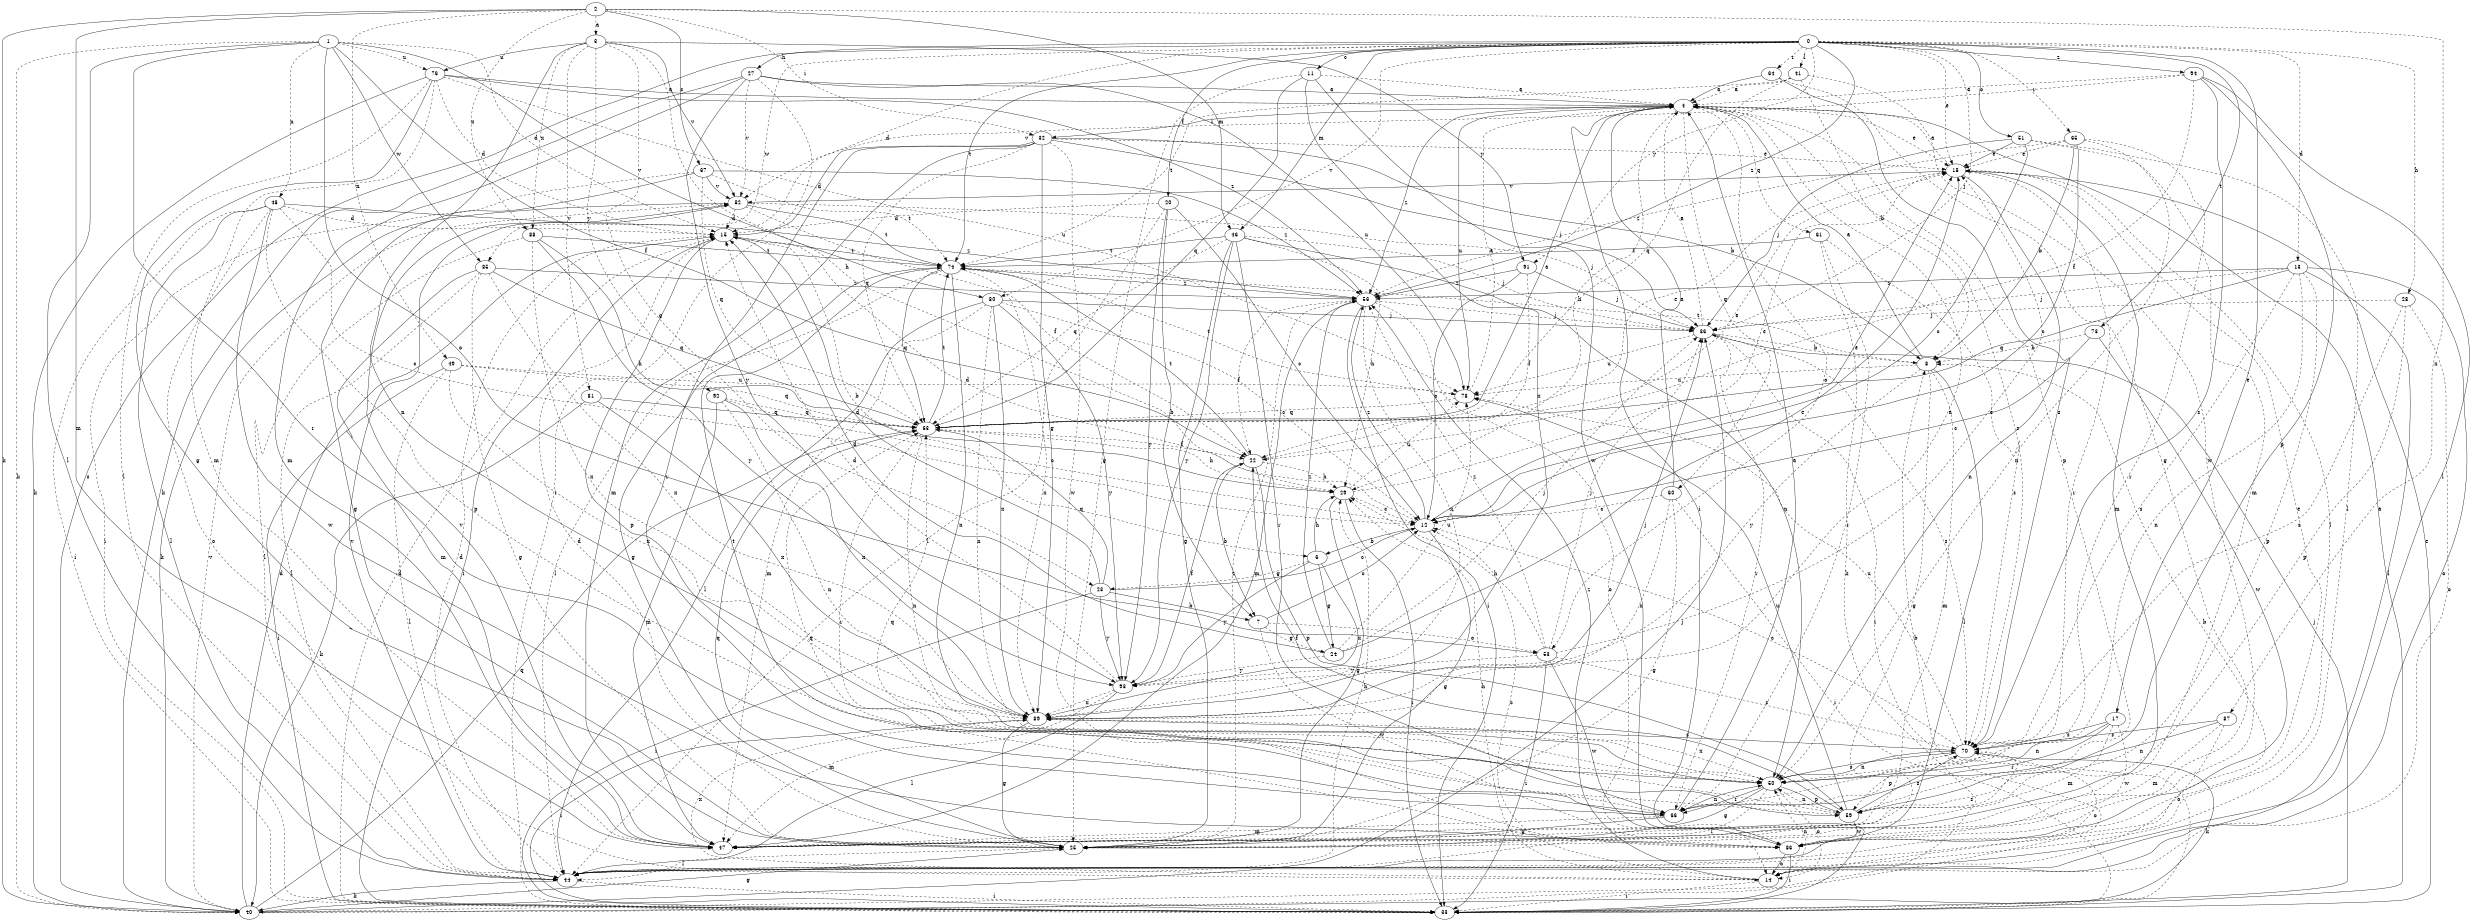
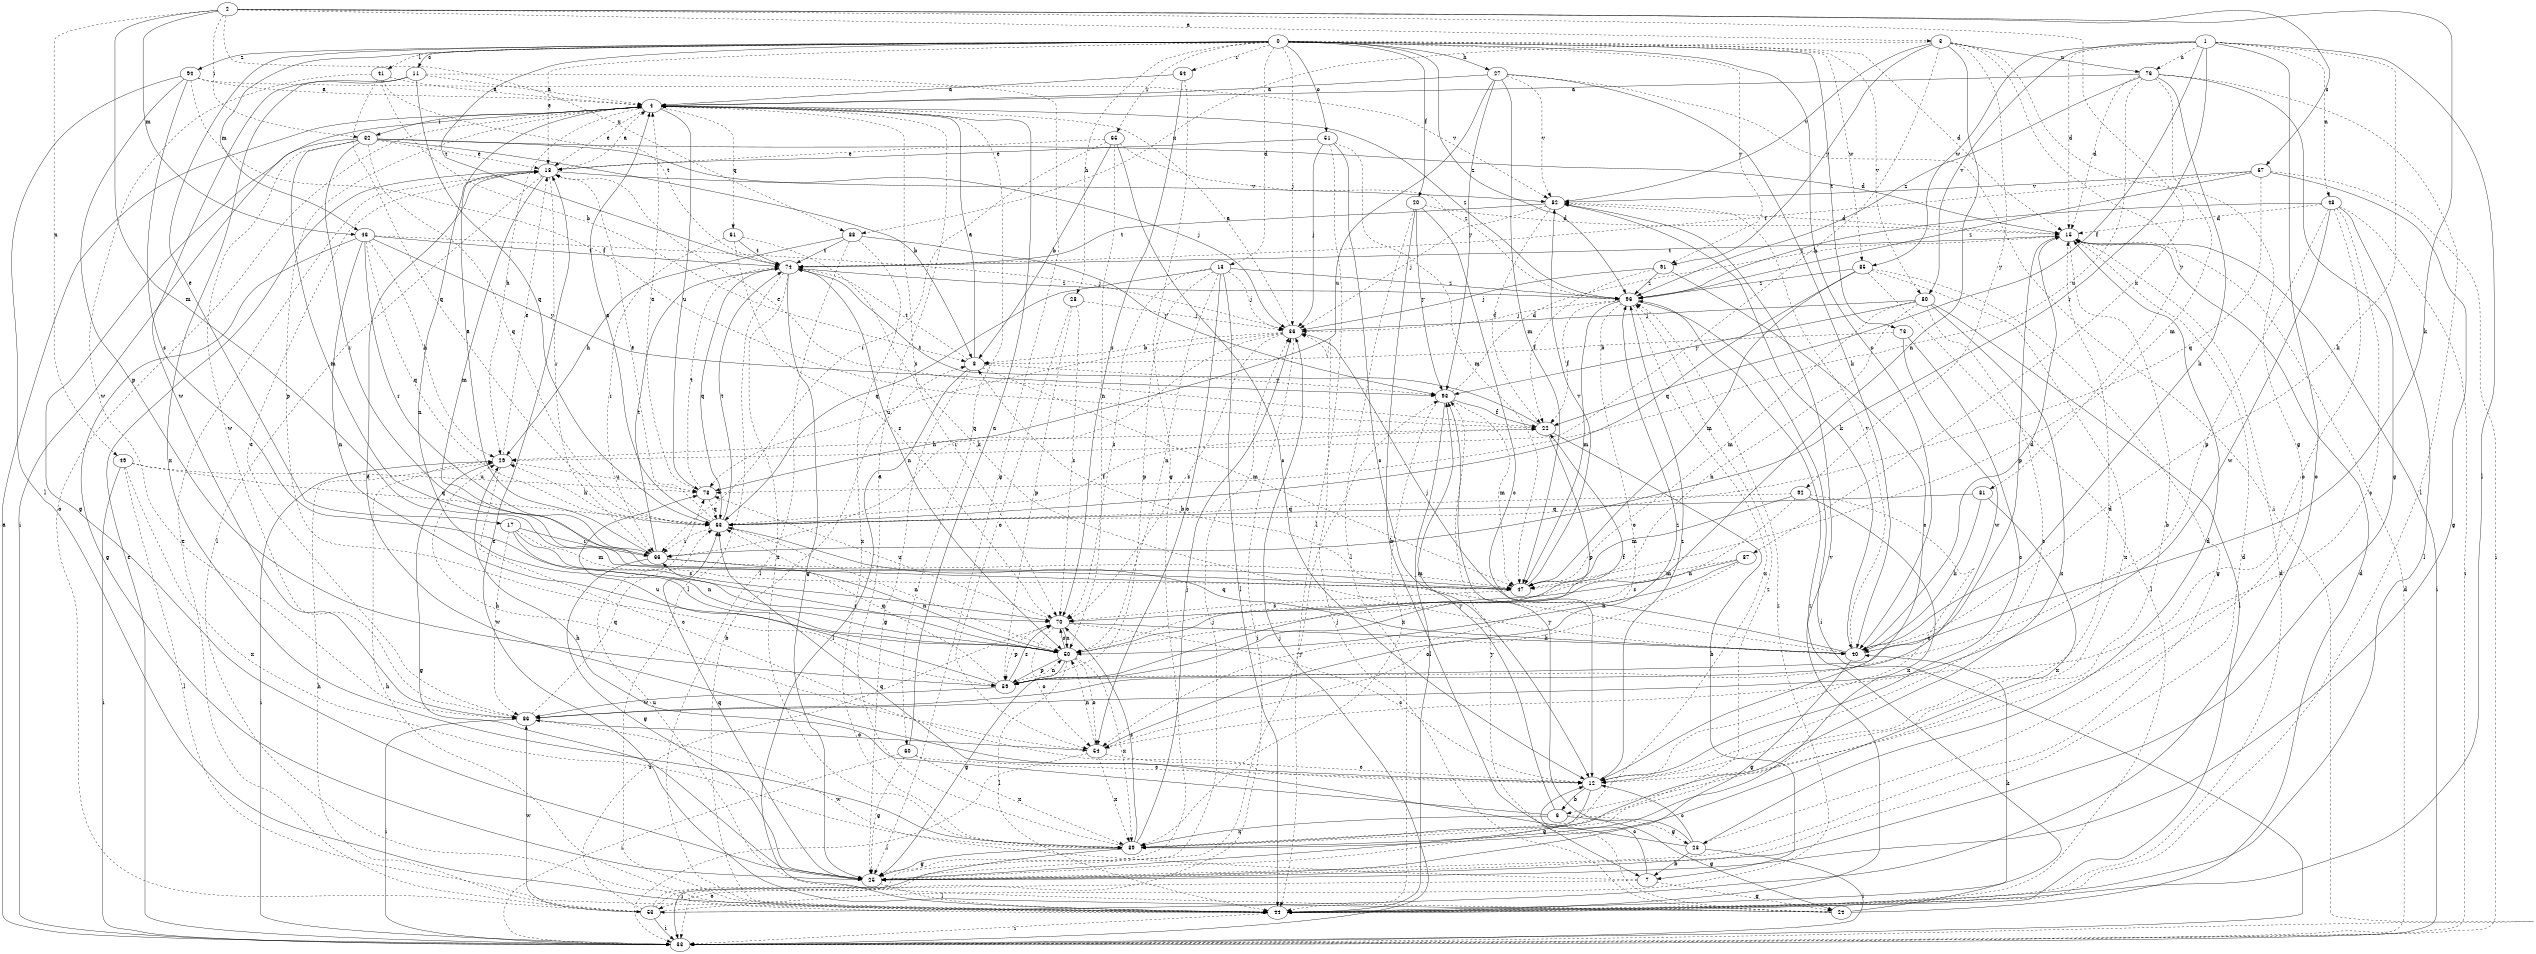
  strict digraph {
    edge [style=dashed]
    0
    11
    13
    15
    17
    18
    20
    27
    28
    36
    40
    41
    46
    51
    64
    65
    73
    74
    80
    85
    91
    94
-   96 [label=56]
+   96
    4
    89
    86
    25
    63
    44
    50
    59
    70
-   54 [label=14]
+   54
    33
    6
    66
    47
    82
    93
    7
    12
    78
    8
    29
    22
    1
    48
    53
    76
    2
    3
    32
    49
    67
    87
    88
    23
    81
    92
    60
    61
    24
    0 -> 11 [label=c style=solid]
    0 -> 13 [label=d]
    0 -> 15 [label=d]
    0 -> 17 [label=e style=solid]
    0 -> 18 [label=e]
    0 -> 20 [label=f style=solid]
    0 -> 27 [label=h style=solid]
    0 -> 28 [label=h]
    0 -> 36 [label=j]
    0 -> 40 [label=s style=solid]
    0 -> 41 [label=l]
    0 -> 46 [label=m style=solid]
    0 -> 51 [label=o style=solid]
    0 -> 64 [label=r]
    0 -> 65 [label=r]
    0 -> 73 [label=t style=solid]
    0 -> 74 [label=t style=solid]
    0 -> 80 [label=v]
    0 -> 85 [label=w]
    0 -> 91 [label=y]
    0 -> 94 [label=z style=solid]
    0 -> 96 [label=z style=solid]
    11 -> 4 [label=a]
    11 -> 89 [label=x style=solid]
    11 -> 86 [label=w style=solid]
    11 -> 25 [label=g]
    11 -> 63 [label=q style=solid]
    13 -> 36 [label=j]
    13 -> 96 [label=z style=solid]
    13 -> 63 [label=q style=solid]
    13 -> 44 [label=l style=solid]
    13 -> 50 [label=n]
    13 -> 59 [label=p]
    13 -> 70 [label=s]
    13 -> 54 [label=o style=solid]
    15 -> 74 [label=t style=solid]
    15 -> 59 [label=p style=solid]
    15 -> 33 [label=i style=solid]
    15 -> 6 [label=b]
    17 -> 86 [label=w]
    17 -> 50 [label=n style=solid]
    17 -> 70 [label=s style=solid]
    17 -> 66 [label=r style=solid]
    17 -> 47 [label=m]
    18 -> 4 [label=a]
    18 -> 44 [label=l]
    18 -> 50 [label=n style=solid]
    18 -> 66 [label=r]
    18 -> 47 [label=m style=solid]
    18 -> 82 [label=v style=solid]
    20 -> 15 [label=d]
    20 -> 44 [label=l]
    20 -> 93 [label=y style=solid]
    20 -> 7 [label=b style=solid]
    20 -> 12 [label=c style=solid]
    27 -> 40 [label=k style=solid]
    27 -> 4 [label=a style=solid]
    27 -> 33 [label=i]
    27 -> 47 [label=m style=solid]
    27 -> 82 [label=v]
    27 -> 93 [label=y style=solid]
    27 -> 78 [label=u style=solid]
    28 -> 36 [label=j]
    28 -> 59 [label=p]
    28 -> 70 [label=s]
    28 -> 54 [label=o]
    36 -> 4 [label=a]
    36 -> 70 [label=s]
    36 -> 33 [label=i]
    36 -> 66 [label=r]
    36 -> 78 [label=u]
    36 -> 8 [label=b]
    40 -> 15 [label=d style=solid]
    40 -> 36 [label=j style=solid]
    40 -> 25 [label=g style=solid]
    40 -> 63 [label=q style=solid]
    40 -> 82 [label=v]
    40 -> 8 [label=b]
    41 -> 74 [label=t]
    41 -> 4 [label=a]
    41 -> 86 [label=w]
    41 -> 63 [label=q]
    41 -> 8 [label=b]
    46 -> 36 [label=j]
    46 -> 74 [label=t style=solid]
    46 -> 25 [label=g style=solid]
    46 -> 63 [label=q]
    46 -> 50 [label=n style=solid]
    46 -> 66 [label=r style=solid]
    46 -> 93 [label=y style=solid]
    46 -> 29 [label=h]
    51 -> 18 [label=e style=solid]
    51 -> 36 [label=j style=solid]
    51 -> 44 [label=l]
    51 -> 47 [label=m]
    51 -> 12 [label=c style=solid]
    64 -> 4 [label=a style=solid]
    64 -> 25 [label=g]
    64 -> 70 [label=s style=solid]
    65 -> 18 [label=e]
    65 -> 96 [label=z]
    65 -> 50 [label=n]
    65 -> 66 [label=r]
    65 -> 12 [label=c style=solid]
    65 -> 8 [label=b style=solid]
    73 -> 86 [label=w style=solid]
    73 -> 12 [label=c style=solid]
    73 -> 8 [label=b]
    74 -> 96 [label=z style=solid]
    74 -> 89 [label=x]
    74 -> 25 [label=g style=solid]
    74 -> 63 [label=q style=solid]
    74 -> 44 [label=l]
    74 -> 50 [label=n style=solid]
    80 -> 36 [label=j style=solid]
    80 -> 89 [label=x style=solid]
    80 -> 44 [label=l style=solid]
    80 -> 50 [label=n]
    80 -> 47 [label=m]
    80 -> 93 [label=y style=solid]
    80 -> 12 [label=c]
    85 -> 96 [label=z style=solid]
    85 -> 89 [label=x]
    85 -> 25 [label=g]
    85 -> 63 [label=q style=solid]
    85 -> 44 [label=l]
    85 -> 47 [label=m style=solid]
    91 -> 36 [label=j style=solid]
    91 -> 96 [label=z style=solid]
    91 -> 12 [label=c style=solid]
    91 -> 22 [label=f]
    94 -> 4 [label=a]
    94 -> 44 [label=l style=solid]
    94 -> 59 [label=p style=solid]
    94 -> 70 [label=s style=solid]
    94 -> 82 [label=v]
    94 -> 22 [label=f]
    96 -> 36 [label=j]
    96 -> 89 [label=x]
    96 -> 54 [label=o]
    96 -> 33 [label=i style=solid]
    96 -> 47 [label=m style=solid]
    96 -> 22 [label=f]
    4 -> 18 [label=e]
    4 -> 96 [label=z style=solid]
    4 -> 59 [label=p]
    4 -> 70 [label=s]
    4 -> 33 [label=i style=solid]
    4 -> 78 [label=u style=solid]
    4 -> 29 [label=h]
    4 -> 53 [label=o]
    4 -> 32 [label=i style=solid]
    4 -> 60 [label=q]
    4 -> 61 [label=q]
    89 -> 36 [label=j style=solid]
    89 -> 4 [label=a]
    89 -> 25 [label=g style=solid]
    89 -> 70 [label=s style=solid]
    89 -> 33 [label=i style=solid]
    86 -> 18 [label=e]
    86 -> 63 [label=q]
    86 -> 54 [label=o style=solid]
    86 -> 33 [label=i style=solid]
    25 -> 15 [label=d]
    25 -> 96 [label=z]
    25 -> 63 [label=q style=solid]
    25 -> 44 [label=l]
    63 -> 18 [label=e]
    63 -> 74 [label=t style=solid]
    63 -> 4 [label=a style=solid]
    63 -> 50 [label=n]
    63 -> 66 [label=r]
    63 -> 29 [label=h]
    63 -> 22 [label=f]
    44 -> 15 [label=d]
    44 -> 40 [label=k style=solid]
    44 -> 33 [label=i]
    44 -> 82 [label=v style=solid]
    44 -> 8 [label=b]
    44 -> 29 [label=h]
    50 -> 89 [label=x]
    50 -> 25 [label=g style=solid]
    50 -> 44 [label=l]
    50 -> 59 [label=p style=solid]
    50 -> 70 [label=s style=solid]
    50 -> 54 [label=o]
    50 -> 66 [label=r style=solid]
    59 -> 86 [label=w style=solid]
    59 -> 63 [label=q]
    59 -> 50 [label=n]
    59 -> 70 [label=s style=solid]
    59 -> 78 [label=u style=solid]
    59 -> 22 [label=f style=solid]
-   40 -> 70 [label=k style=solid]
+   70 -> 40 [label=k style=solid]
    70 -> 50 [label=n style=solid]
    70 -> 59 [label=p]
    70 -> 54 [label=o]
    70 -> 12 [label=c]
    70 -> 78 [label=u]
    54 -> 96 [label=z style=solid]
    54 -> 89 [label=x]
    54 -> 50 [label=n]
    54 -> 33 [label=i]
    54 -> 12 [label=c]
    54 -> 29 [label=h]
    33 -> 15 [label=d]
    33 -> 18 [label=e style=solid]
    33 -> 36 [label=j style=solid]
    33 -> 4 [label=a style=solid]
    6 -> 89 [label=x style=solid]
    6 -> 93 [label=y style=solid]
    6 -> 29 [label=h style=solid]
    6 -> 23 [label=g]
    6 -> 24 [label=g style=solid]
    66 -> 74 [label=t style=solid]
    66 -> 4 [label=a style=solid]
    66 -> 25 [label=g style=solid]
    66 -> 50 [label=n style=solid]
    66 -> 47 [label=m]
    47 -> 70 [label=s]
    47 -> 82 [label=v style=solid]
    82 -> 15 [label=d]
    82 -> 36 [label=j]
    82 -> 40 [label=k style=solid]
    82 -> 74 [label=t style=solid]
    82 -> 22 [label=f]
    93 -> 15 [label=d]
    93 -> 89 [label=x]
    93 -> 44 [label=l style=solid]
    93 -> 47 [label=m]
    93 -> 22 [label=f style=solid]
    7 -> 86 [label=w]
    7 -> 12 [label=c style=solid]
    7 -> 53 [label=o]
    7 -> 24 [label=g]
    12 -> 15 [label=d]
    12 -> 18 [label=e style=solid]
    12 -> 96 [label=z style=solid]
    12 -> 25 [label=g style=solid]
    12 -> 6 [label=b style=solid]
    78 -> 74 [label=t]
    78 -> 4 [label=a]
    78 -> 63 [label=q]
    8 -> 74 [label=t]
    8 -> 4 [label=a style=solid]
    8 -> 25 [label=g]
    8 -> 44 [label=l style=solid]
    8 -> 47 [label=m]
    8 -> 93 [label=y]
-   8 -> 78 [label=u]
    29 -> 18 [label=e]
    29 -> 25 [label=g style=solid]
    29 -> 33 [label=i style=solid]
    29 -> 12 [label=c]
    29 -> 78 [label=u]
    22 -> 18 [label=e]
    22 -> 74 [label=t style=solid]
    22 -> 59 [label=p style=solid]
    22 -> 7 [label=b style=solid]
    22 -> 29 [label=h]
    1 -> 15 [label=d]
    1 -> 40 [label=k]
    1 -> 80 [label=v style=solid]
    1 -> 85 [label=w style=solid]
    1 -> 44 [label=l style=solid]
    1 -> 66 [label=r style=solid]
    1 -> 22 [label=f style=solid]
    1 -> 48 [label=n]
    1 -> 53 [label=o style=solid]
    1 -> 76 [label=u]
    48 -> 15 [label=d]
    48 -> 96 [label=z style=solid]
    48 -> 86 [label=w style=solid]
    48 -> 44 [label=l style=solid]
    48 -> 59 [label=p]
    48 -> 54 [label=o]
    48 -> 33 [label=i]
    48 -> 12 [label=c]
    53 -> 18 [label=e]
    53 -> 36 [label=j]
    53 -> 96 [label=z]
    53 -> 86 [label=w style=solid]
    53 -> 70 [label=s]
    53 -> 33 [label=i style=solid]
    53 -> 93 [label=y]
    53 -> 29 [label=h]
    76 -> 15 [label=d]
    76 -> 40 [label=k style=solid]
    76 -> 96 [label=z style=solid]
    76 -> 4 [label=a style=solid]
    76 -> 25 [label=g style=solid]
    76 -> 44 [label=l]
    76 -> 47 [label=m]
    76 -> 78 [label=u]
    2 -> 40 [label=k style=solid]
    2 -> 46 [label=m style=solid]
    2 -> 47 [label=m style=solid]
    2 -> 3 [label=a]
    2 -> 32 [label=i]
    2 -> 49 [label=n]
    2 -> 67 [label=s style=solid]
    2 -> 87 [label=x]
    2 -> 88 [label=x]
    3 -> 91 [label=y style=solid]
    3 -> 50 [label=n style=solid]
    3 -> 82 [label=v style=solid]
    3 -> 29 [label=h]
    3 -> 76 [label=u style=solid]
    3 -> 88 [label=x]
    3 -> 23 [label=g]
    3 -> 81 [label=v]
    3 -> 92 [label=y]
    32 -> 15 [label=d style=solid]
    32 -> 18 [label=e]
    32 -> 36 [label=j style=solid]
    32 -> 86 [label=w]
-   32 -> 89 [label=g style=solid]
+   32 -> 25 [label=g style=solid]
    32 -> 63 [label=q]
    32 -> 66 [label=r style=solid]
    32 -> 47 [label=m style=solid]
    32 -> 8 [label=b style=solid]
    49 -> 89 [label=x]
    49 -> 63 [label=q]
    49 -> 44 [label=l]
    49 -> 33 [label=i style=solid]
    49 -> 78 [label=u]
    67 -> 74 [label=t]
    67 -> 96 [label=z style=solid]
    67 -> 25 [label=g style=solid]
    67 -> 63 [label=q]
    67 -> 33 [label=i]
    67 -> 82 [label=v style=solid]
    87 -> 50 [label=n style=solid]
    87 -> 70 [label=s style=solid]
    87 -> 54 [label=o]
    87 -> 47 [label=m]
    88 -> 74 [label=t style=solid]
    88 -> 89 [label=x]
    88 -> 44 [label=l]
    88 -> 93 [label=y style=solid]
    88 -> 29 [label=h style=solid]
    23 -> 15 [label=d style=solid]
    23 -> 63 [label=q style=solid]
    23 -> 33 [label=i style=solid]
    23 -> 93 [label=y style=solid]
    23 -> 7 [label=b style=solid]
    23 -> 12 [label=c style=solid]
    81 -> 40 [label=k style=solid]
    81 -> 89 [label=x style=solid]
    81 -> 63 [label=q style=solid]
    92 -> 89 [label=x style=solid]
    92 -> 63 [label=q]
    92 -> 50 [label=n]
    92 -> 47 [label=m style=solid]
    92 -> 12 [label=c]
    60 -> 4 [label=a style=solid]
    60 -> 89 [label=x]
    60 -> 25 [label=g]
    60 -> 33 [label=i]
    60 -> 12 [label=c]
    61 -> 40 [label=k]
    61 -> 74 [label=t style=solid]
    61 -> 70 [label=s]
    61 -> 66 [label=r]
    24 -> 15 [label=d style=solid]
    24 -> 18 [label=e style=solid]
    24 -> 36 [label=j]
    24 -> 96 [label=z style=solid]
    24 -> 93 [label=y]
    24 -> 78 [label=u]
  }
